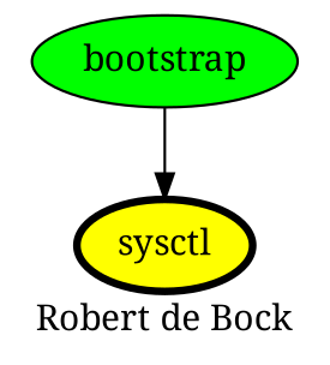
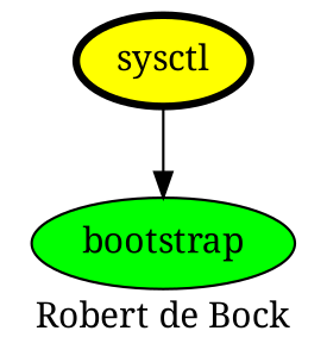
  digraph {
    label="Robert de Bock"
    fontname="Noto Serif"
    node [style=filled fontname="Noto Serif"]
    bootstrap [fillcolor=green]
    sysctl [fillcolor=yellow penwidth=3]
-   bootstrap -> sysctl [fontname="Noto Serif"]
+   sysctl -> bootstrap [fontname="Noto Serif"]
  }
